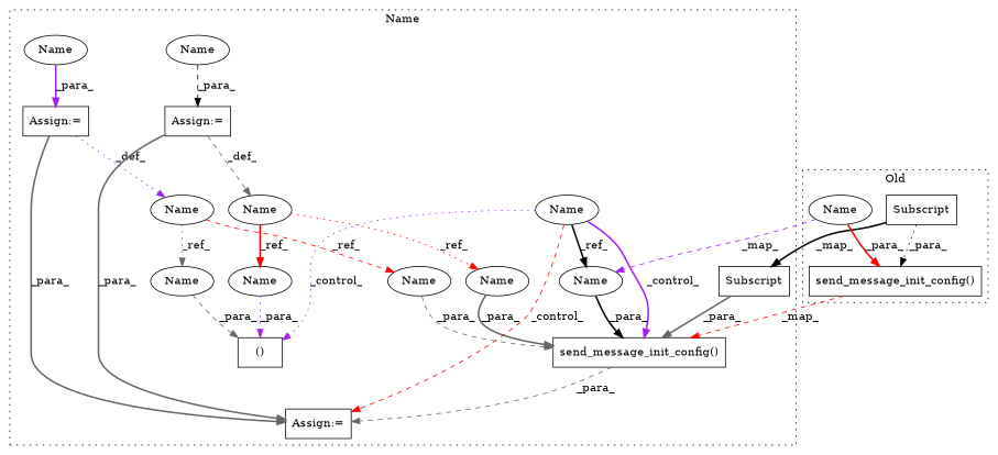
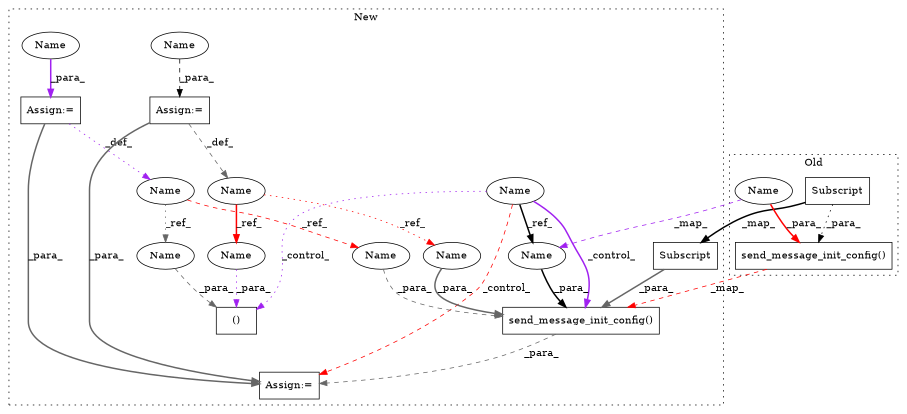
  digraph {
    node [a=87 l=16 s=1237 shape=ellipse]
    edge [color=gray40 style=bold]
    n1 [a=75 l="47,15" label="send_message_init_config()" s="1156,1286" shape=box]
    n2 [a=63 l="51,0" label=Subscript s="1235,0" shape=box]
    n3 [l=9 label=Name s=1203]
    n4 [a=75 l="47,14" label="send_message_init_config()" s="1258,1440" shape=box]
    n5 [l=9 label=Name s=1161]
    n6 [a=63 l="51,0" label=Subscript s="1337,0" shape=box]
    n7 [a=54 l=18 label="()" shape=box]
    n8 [label=Name s=1087]
    n9 [label=Name s=1055]
    n10 [a=68 l=3 label="Assign:=" s=1071 shape=box]
    n11 [a=68 l=3 label="Assign:=" s=1103 shape=box]
    n12 [a=68 l=21 label="Assign:=" shape=box]
    n13 [l=9 label=Name s=1305]
    n14 [l=4 label=Name s=1106]
    n15 [l=4 label=Name s=1074]
    n16 [label=Name s=1406]
    n17 [label=Name s=1221]
    n18 [label=Name s=1424]
    n19 [label=Name s=1239]
    subgraph cluster_1 {
      label=Old
      style=dotted
      n1
      n2
      n3
    }
    subgraph cluster_2 {
-     label=Name
+     label=New
      style=dotted
      n4
      n5
      n6
      n7
      n8
      n9
      n10
      n11
      n12
      n13
      n14
      n15
      n16
      n17
      n18
      n19
    }
    n1 -> n4 [label=_map_ color=red style=dashed]
    n2 -> n1 [label=_para_ color=black style=dotted]
    n2 -> n6 [label=_map_ color=black]
    n3 -> n1 [label=_para_ color=red]
    n3 -> n13 [label=_map_ color=purple style=dashed]
    n4 -> n12 [label=_para_ style=dashed]
    n5 -> n4 [label=_control_ color=purple]
    n5 -> n7 [label=_control_ color=purple style=dotted]
    n5 -> n12 [label=_control_ color=red style=dashed]
    n5 -> n13 [label=_ref_ color=black]
    n6 -> n4 [label=_para_]
    n8 -> n18 [label=_ref_ color=red style=dotted]
    n8 -> n19 [label=_ref_ color=red]
    n9 -> n16 [label=_ref_ color=red style=dashed]
    n9 -> n17 [label=_ref_ style=dotted]
    n10 -> n9 [label=_def_ color=purple style=dotted]
    n10 -> n12 [label=_para_]
    n11 -> n8 [label=_def_ style=dashed]
    n11 -> n12 [label=_para_]
    n13 -> n4 [label=_para_ color=black]
    n14 -> n11 [label=_para_ color=black style=dashed]
    n15 -> n10 [label=_para_ color=purple]
    n16 -> n4 [label=_para_ style=dashed]
    n17 -> n7 [label=_para_ style=dashed]
    n18 -> n4 [label=_para_]
    n19 -> n7 [label=_para_ color=purple style=dotted]
  }
